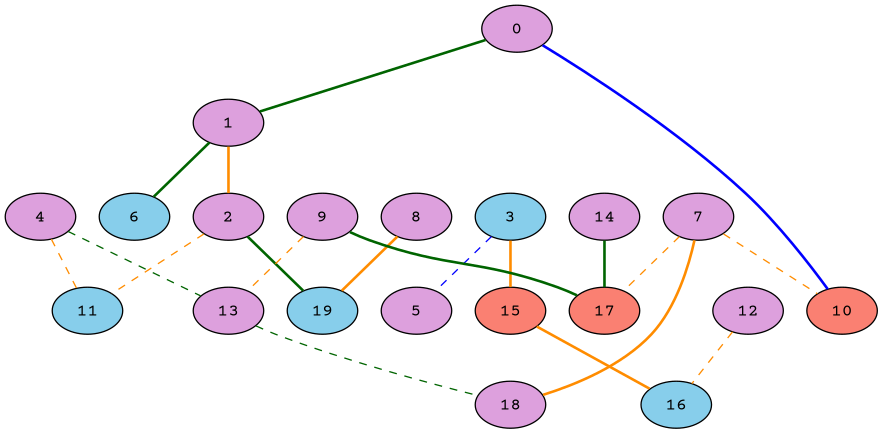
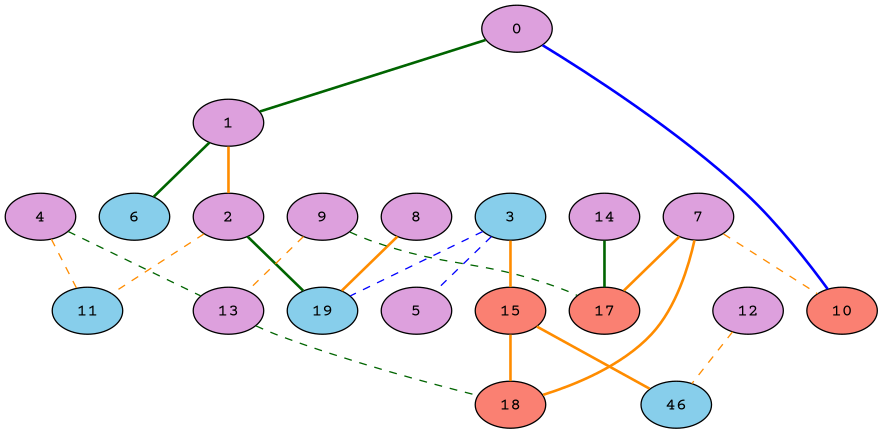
  graph {
    fontname="Courier Prime"
    node [fillcolor=plum fontname="Courier Prime" style=filled type=intersection y=256]
    edge [color=darkorange fontname="Courier Prime" frequency=1 style=bold type0=line]
    0 [type=corner x=310 y=147]
    1 [x=392]
    10 [fillcolor=salmon type=corner x=148 y=237]
    2 [x=379 y=265]
    6 [fillcolor=skyblue type=endpoint x=496 y=248]
    11 [fillcolor=skyblue type=corner x=382 y=288]
    19 [fillcolor=skyblue x=306]
    3 [fillcolor=skyblue x=283 y=264]
    5 [type=endpoint x=271 y=321]
    15 [fillcolor=salmon x=237]
-   18 [x=202 y=265]
-   16 [fillcolor=skyblue type=corner x=225 y=242]
+   18 [fillcolor=salmon x=202 y=265]
+   16 [fillcolor=skyblue type=corner x=225 y=242 label=46]
    4 [type=corner x=185 y=344]
    13 [x=181 y=322]
    7 [x=170]
    17 [fillcolor=salmon x=141 y=274]
    8 [type=endpoint x=309 y=191]
    9 [type=corner x=157 y=309]
    12 [type=endpoint x=233 y=199]
    14 [type=endpoint x=15 y=267]
    0 -- 1 [angle0=.93 color=darkgreen]
    0 -- 10 [angle0=226.42 color=blue type0=arc]
    1 -- 2 [angle0=-.61]
    1 -- 6 [angle0=-.08 color=darkgreen]
    2 -- 11 [angle0=1.44 style=dashed]
    2 -- 19 [angle0=.12 color=darkgreen]
+   3 -- 19 [angle0=-.33 color=blue style=dashed]
    3 -- 5 [angle0=-1.36 color=blue style=dashed]
    3 -- 15 [angle0=.17]
+   15 -- 18 [angle0=-.25]
    15 -- 16 [angle0=.86]
    4 -- 11 [angle0=236.26 style=dashed type0=arc]
    4 -- 13 [angle0=1.39 color=darkgreen style=dashed]
    13 -- 18 [angle0=-1.22 color=darkgreen style=dashed]
    7 -- 10 [angle0=.71 style=dashed]
    7 -- 18 [angle0=.27]
-   7 -- 17 [angle0=-.56 style=dashed]
+   7 -- 17 [angle0=-.56]
    8 -- 19 [angle0=-1.52]
    9 -- 13 [angle0=.50 style=dashed]
-   9 -- 17 [angle0=1.14 color=darkgreen]
+   9 -- 17 [angle0=1.14 color=darkgreen style=dashed]
    12 -- 16 [angle0=-1.39 style=dashed]
    14 -- 17 [angle0=.06 color=darkgreen]
  }
